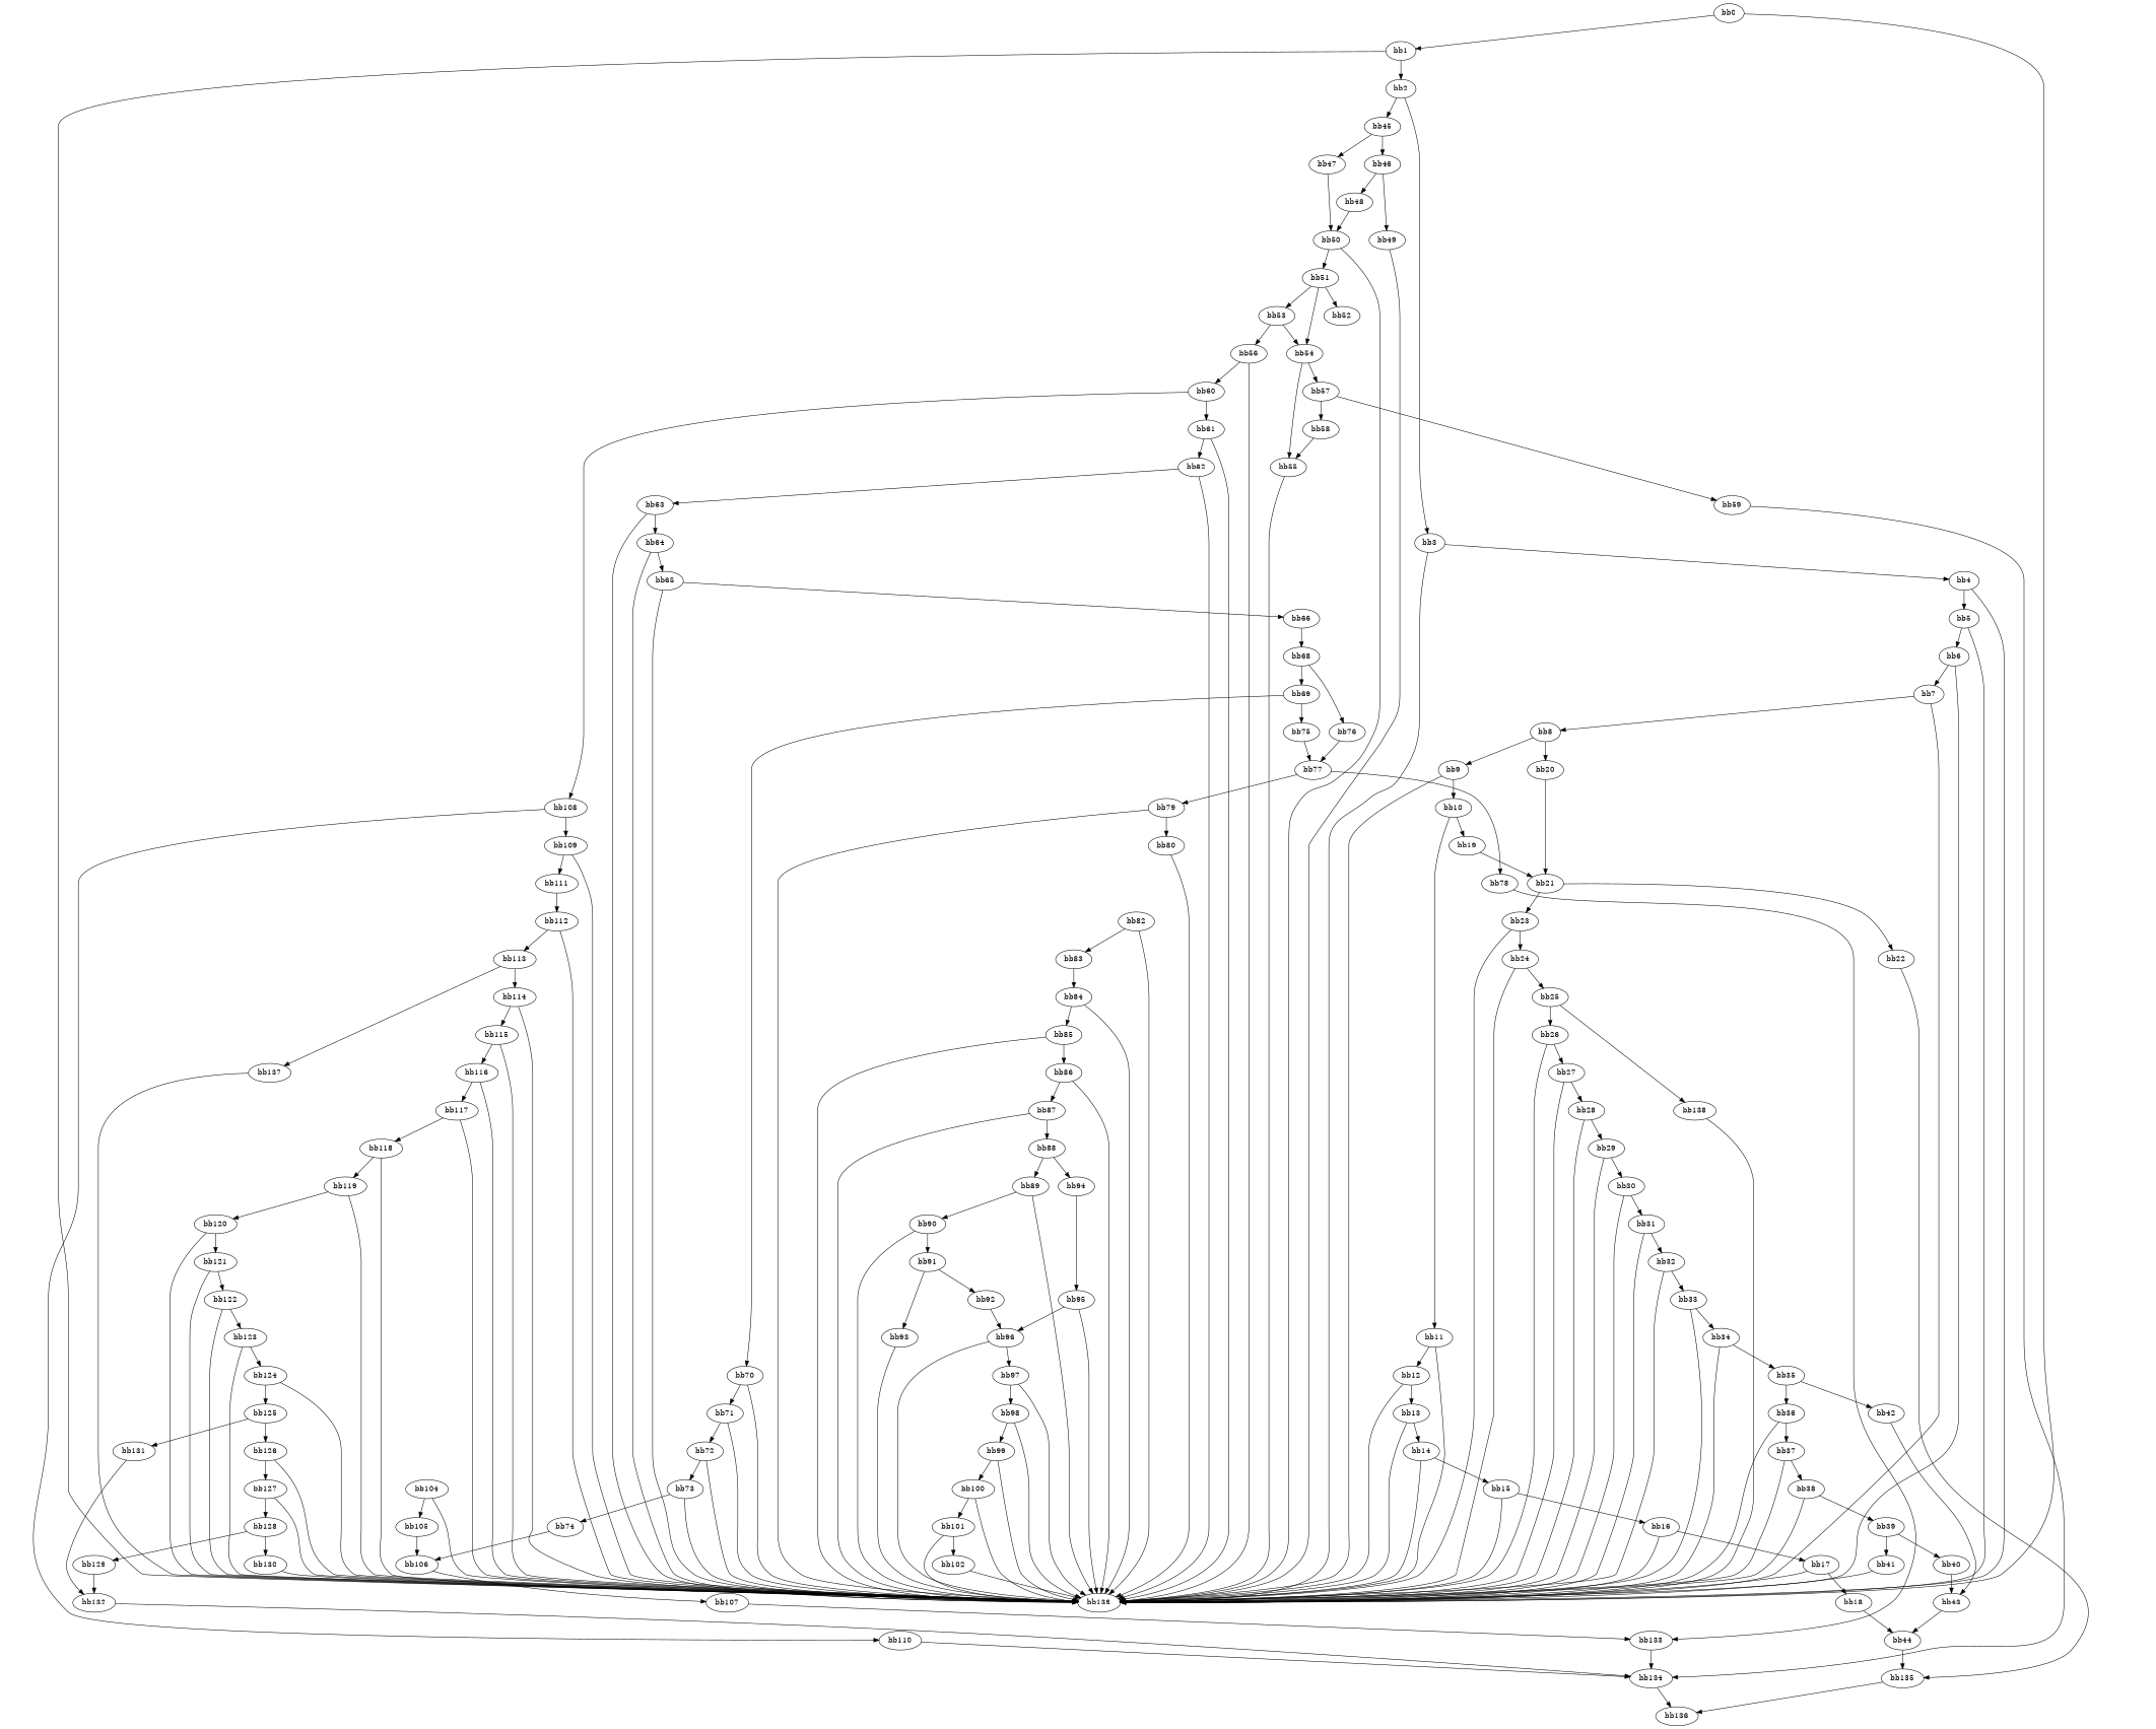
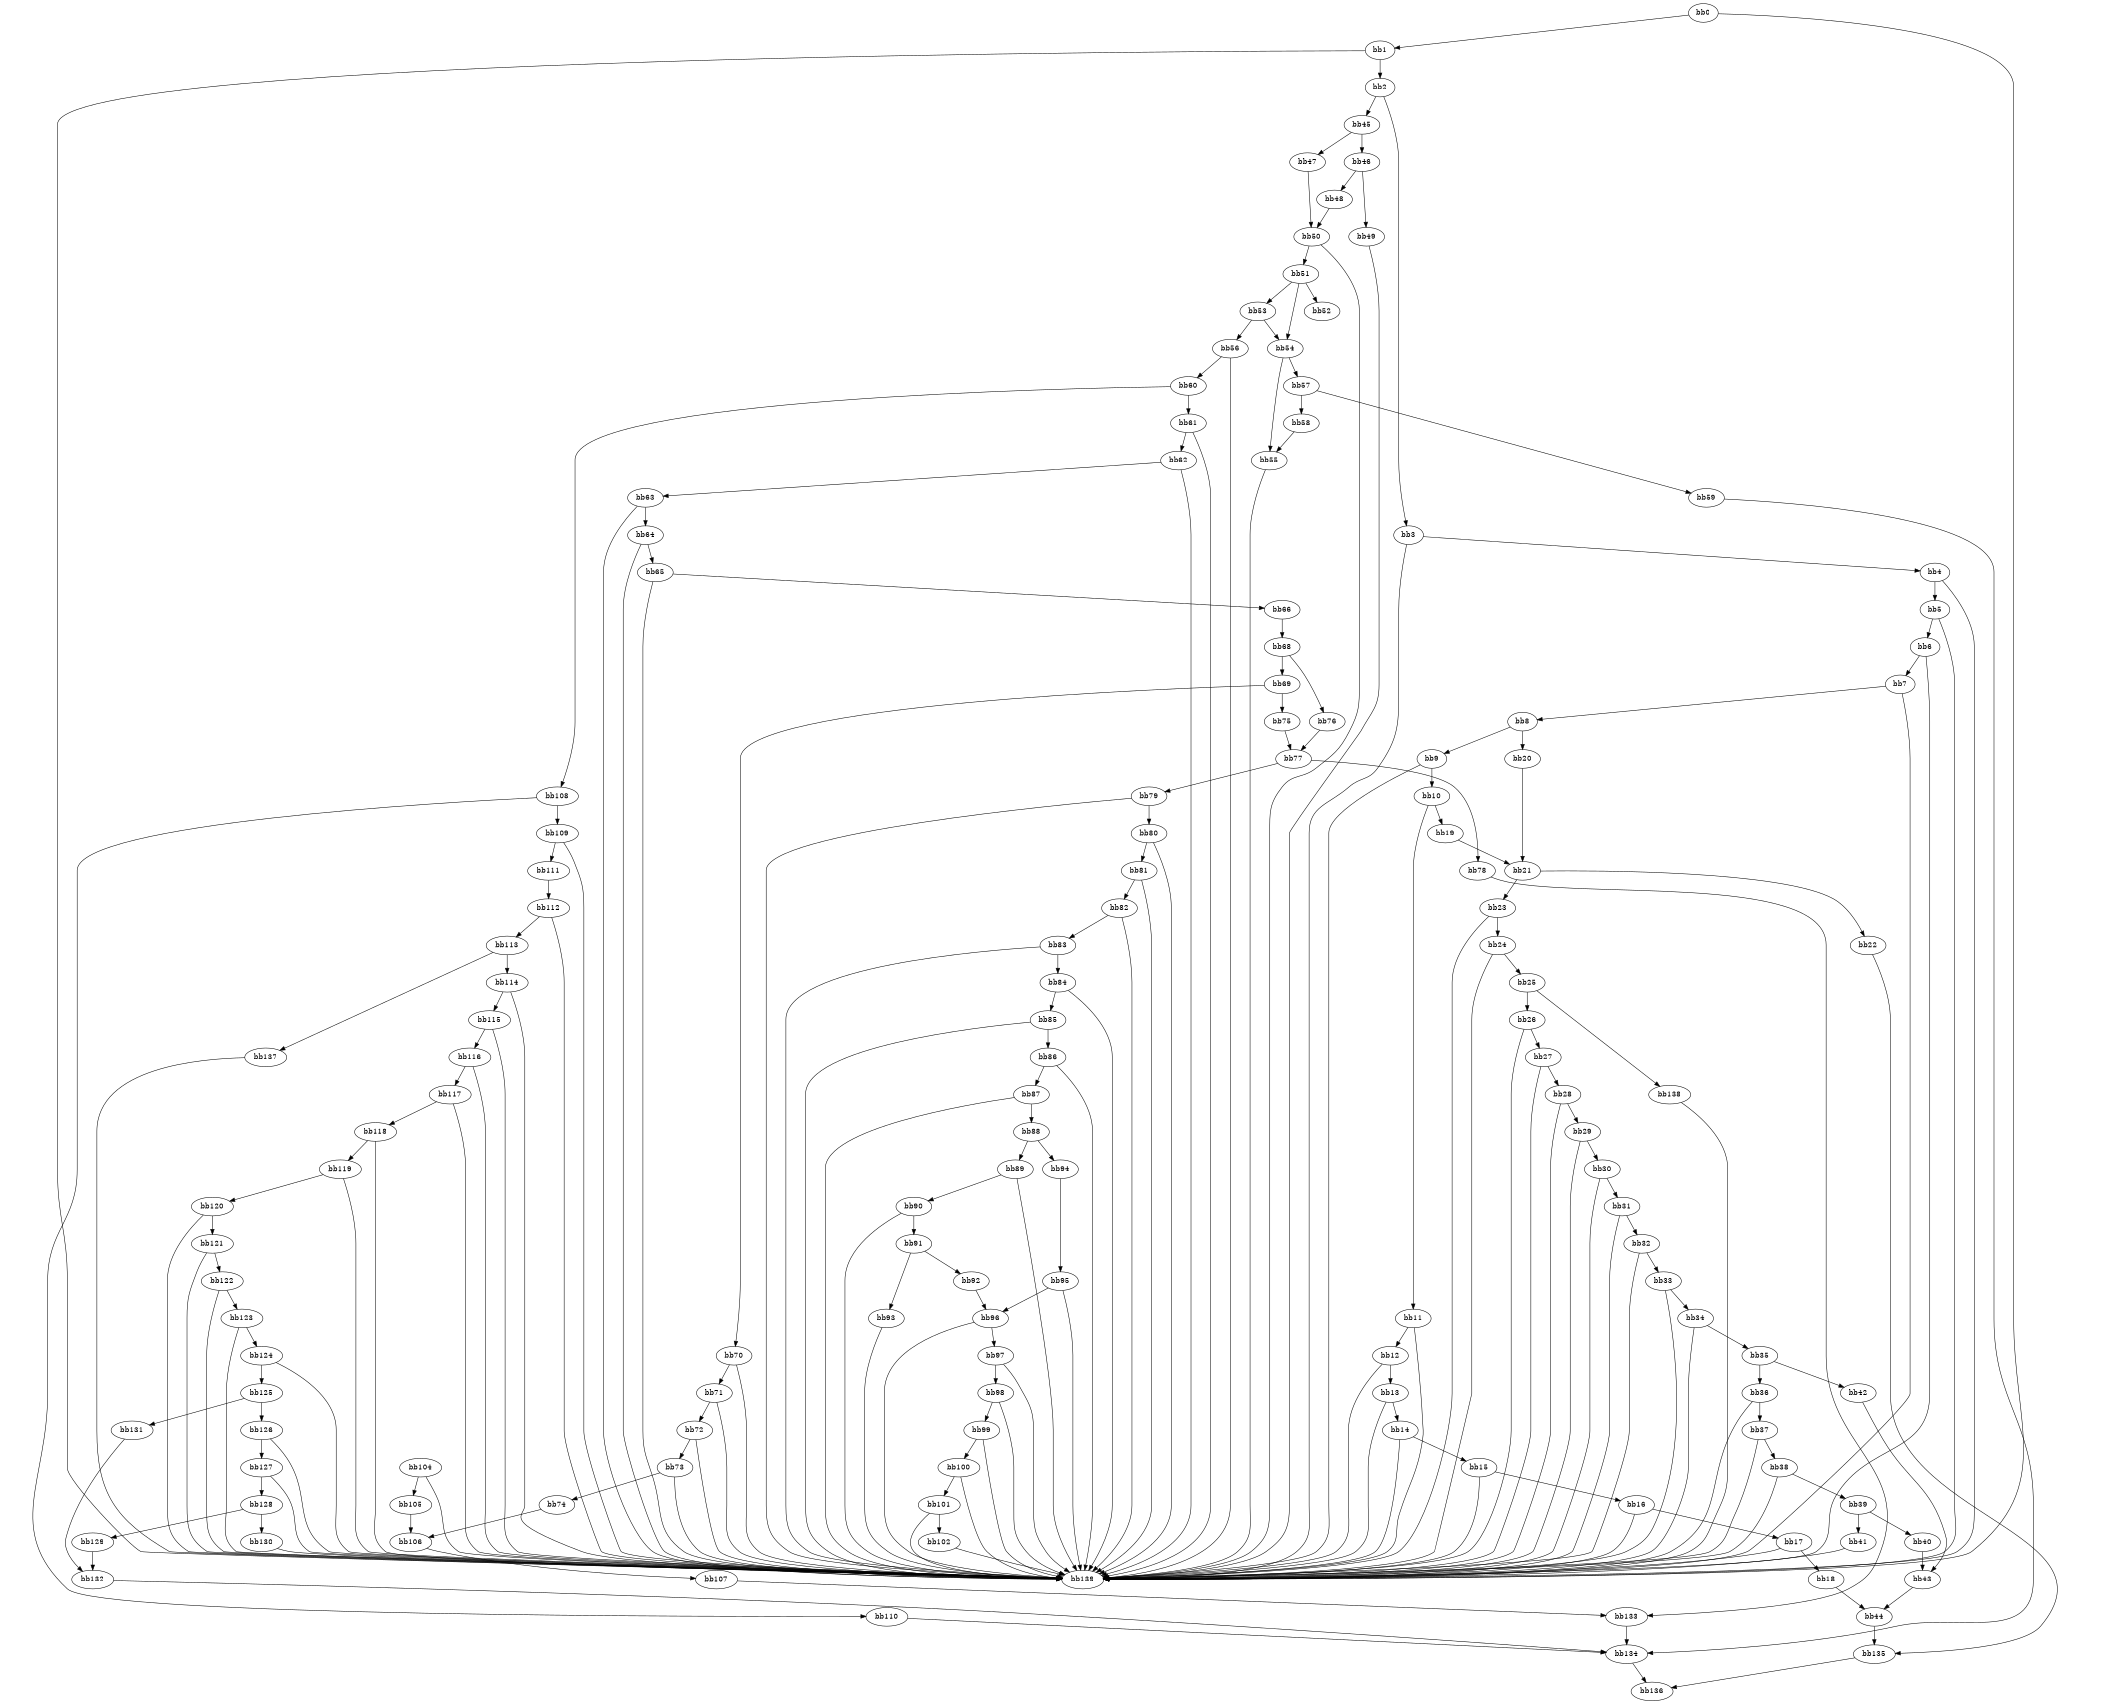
  digraph {
    n1 [label="bb0\l"]
    n2 [label="bb1\l"]
    n3 [label="bb139\l"]
    n4 [label="bb2\l"]
    n5 [label="bb3\l"]
    n6 [label="bb45\l"]
    n7 [label="bb4\l"]
    n8 [label="bb46\l"]
    n9 [label="bb47\l"]
    n10 [label="bb5\l"]
    n11 [label="bb6\l"]
    n12 [label="bb7\l"]
    n13 [label="bb8\l"]
    n14 [label="bb9\l"]
    n15 [label="bb20\l"]
    n16 [label="bb10\l"]
    n17 [label="bb21\l"]
    n18 [label="bb11\l"]
    n19 [label="bb19\l"]
    n20 [label="bb12\l"]
    n21 [label="bb13\l"]
    n22 [label="bb14\l"]
    n23 [label="bb15\l"]
    n24 [label="bb16\l"]
    n25 [label="bb17\l"]
    n26 [label="bb18\l"]
    n27 [label="bb44\l"]
    n28 [label="bb135\l"]
    n29 [label="bb22\l"]
    n30 [label="bb23\l"]
    n31 [label="bb24\l"]
    n32 [label="bb136\l"]
    n33 [label="bb25\l"]
    n34 [label="bb26\l"]
    n35 [label="bb138\l"]
    n36 [label="bb27\l"]
    n37 [label="bb28\l"]
    n38 [label="bb29\l"]
    n39 [label="bb30\l"]
    n40 [label="bb31\l"]
    n41 [label="bb32\l"]
    n42 [label="bb33\l"]
    n43 [label="bb34\l"]
    n44 [label="bb35\l"]
    n45 [label="bb36\l"]
    n46 [label="bb42\l"]
    n47 [label="bb37\l"]
    n48 [label="bb43\l"]
    n49 [label="bb38\l"]
    n50 [label="bb39\l"]
    n51 [label="bb40\l"]
    n52 [label="bb41\l"]
    n53 [label="bb48\l"]
    n54 [label="bb49\l"]
    n55 [label="bb50\l"]
    n56 [label="bb51\l"]
    n57 [label="bb52\l"]
    n58 [label="bb53\l"]
    n59 [label="bb54\l"]
    n60 [label="bb56\l"]
    n61 [label="bb55\l"]
    n62 [label="bb57\l"]
    n63 [label="bb60\l"]
    n64 [label="bb58\l"]
    n65 [label="bb59\l"]
    n66 [label="bb61\l"]
    n67 [label="bb108\l"]
    n68 [label="bb134\l"]
    n69 [label="bb62\l"]
    n70 [label="bb109\l"]
    n71 [label="bb110\l"]
    n72 [label="bb63\l"]
    n73 [label="bb64\l"]
    n74 [label="bb65\l"]
    n75 [label="bb66\l"]
    n76 [label="bb68\l"]
    n77 [label="bb69\l"]
    n78 [label="bb76\l"]
    n79 [label="bb107\l"]
    n80 [label="bb133\l"]
    n81 [label="bb70\l"]
    n82 [label="bb75\l"]
    n83 [label="bb77\l"]
    n84 [label="bb71\l"]
    n85 [label="bb72\l"]
    n86 [label="bb73\l"]
    n87 [label="bb74\l"]
    n88 [label="bb106\l"]
    n89 [label="bb78\l"]
    n90 [label="bb79\l"]
    n91 [label="bb80\l"]
+   n92 [label="bb81\l"]
    n93 [label="bb82\l"]
    n94 [label="bb83\l"]
    n95 [label="bb84\l"]
    n96 [label="bb85\l"]
    n97 [label="bb86\l"]
    n98 [label="bb87\l"]
    n99 [label="bb88\l"]
    n100 [label="bb89\l"]
    n101 [label="bb94\l"]
    n102 [label="bb90\l"]
    n103 [label="bb95\l"]
    n104 [label="bb91\l"]
    n105 [label="bb92\l"]
    n106 [label="bb93\l"]
    n107 [label="bb96\l"]
    n108 [label="bb97\l"]
    n109 [label="bb98\l"]
    n110 [label="bb99\l"]
    n111 [label="bb100\l"]
    n112 [label="bb101\l"]
    n113 [label="bb102\l"]
    n114 [label="bb104\l"]
    n115 [label="bb105\l"]
    n116 [label="bb111\l"]
    n117 [label="bb112\l"]
    n118 [label="bb113\l"]
    n119 [label="bb114\l"]
    n120 [label="bb137\l"]
    n121 [label="bb115\l"]
    n122 [label="bb116\l"]
    n123 [label="bb117\l"]
    n124 [label="bb118\l"]
    n125 [label="bb119\l"]
    n126 [label="bb120\l"]
    n127 [label="bb121\l"]
    n128 [label="bb122\l"]
    n129 [label="bb123\l"]
    n130 [label="bb124\l"]
    n131 [label="bb125\l"]
    n132 [label="bb126\l"]
    n133 [label="bb131\l"]
    n134 [label="bb127\l"]
    n135 [label="bb132\l"]
    n136 [label="bb128\l"]
    n137 [label="bb129\l"]
    n138 [label="bb130\l"]
    n1 -> n2
    n1 -> n3
    n2 -> n3
    n2 -> n4
    n4 -> n5
    n4 -> n6
    n5 -> n3
    n5 -> n7
    n6 -> n8
    n6 -> n9
    n7 -> n3
    n7 -> n10
    n8 -> n53
    n8 -> n54
    n9 -> n55
    n10 -> n3
    n10 -> n11
    n11 -> n3
    n11 -> n12
    n12 -> n3
    n12 -> n13
    n13 -> n14
    n13 -> n15
    n14 -> n3
    n14 -> n16
    n15 -> n17
    n16 -> n18
    n16 -> n19
    n17 -> n29
    n17 -> n30
    n18 -> n3
    n18 -> n20
    n19 -> n17
    n20 -> n3
    n20 -> n21
    n21 -> n3
    n21 -> n22
    n22 -> n3
    n22 -> n23
    n23 -> n3
    n23 -> n24
    n24 -> n3
    n24 -> n25
    n25 -> n3
    n25 -> n26
    n26 -> n27
    n27 -> n28
    n28 -> n32
    n29 -> n28
    n30 -> n3
    n30 -> n31
    n31 -> n3
    n31 -> n33
    n33 -> n34
    n33 -> n35
    n34 -> n3
    n34 -> n36
    n35 -> n3
    n36 -> n3
    n36 -> n37
    n37 -> n3
    n37 -> n38
    n38 -> n3
    n38 -> n39
    n39 -> n3
    n39 -> n40
    n40 -> n3
    n40 -> n41
    n41 -> n3
    n41 -> n42
    n42 -> n3
    n42 -> n43
    n43 -> n3
    n43 -> n44
    n44 -> n45
    n44 -> n46
    n45 -> n3
    n45 -> n47
    n46 -> n48
    n47 -> n3
    n47 -> n49
    n48 -> n27
    n49 -> n3
    n49 -> n50
    n50 -> n51
    n50 -> n52
    n51 -> n48
    n52 -> n3
    n53 -> n55
    n54 -> n3
    n55 -> n3
    n55 -> n56
    n56 -> n57
    n56 -> n58
    n56 -> n59
    n58 -> n59
    n58 -> n60
    n59 -> n61
    n59 -> n62
    n60 -> n3
    n60 -> n63
    n61 -> n3
    n62 -> n64
    n62 -> n65
    n63 -> n66
    n63 -> n67
    n64 -> n61
    n65 -> n68
    n66 -> n3
    n66 -> n69
    n67 -> n70
    n67 -> n71
    n68 -> n32
    n69 -> n3
    n69 -> n72
    n70 -> n3
    n70 -> n116
    n71 -> n68
    n72 -> n3
    n72 -> n73
    n73 -> n3
    n73 -> n74
    n74 -> n3
    n74 -> n75
    n75 -> n76
    n76 -> n77
    n76 -> n78
    n77 -> n81
    n77 -> n82
    n78 -> n83
    n79 -> n80
    n80 -> n68
    n81 -> n3
    n81 -> n84
    n82 -> n83
    n83 -> n89
    n83 -> n90
    n84 -> n3
    n84 -> n85
    n85 -> n3
    n85 -> n86
    n86 -> n3
    n86 -> n87
    n87 -> n88
    n88 -> n79
    n89 -> n80
    n90 -> n3
    n90 -> n91
    n91 -> n3
+   n91 -> n92
+   n92 -> n3
+   n92 -> n93
    n93 -> n3
    n93 -> n94
+   n94 -> n3
    n94 -> n95
    n95 -> n3
    n95 -> n96
    n96 -> n3
    n96 -> n97
    n97 -> n3
    n97 -> n98
    n98 -> n3
    n98 -> n99
    n99 -> n100
    n99 -> n101
    n100 -> n3
    n100 -> n102
    n101 -> n103
    n102 -> n3
    n102 -> n104
    n103 -> n3
    n103 -> n107
    n104 -> n105
    n104 -> n106
    n105 -> n107
    n106 -> n3
    n107 -> n3
    n107 -> n108
    n108 -> n3
    n108 -> n109
    n109 -> n3
    n109 -> n110
    n110 -> n3
    n110 -> n111
    n111 -> n3
    n111 -> n112
    n112 -> n3
    n112 -> n113
    n113 -> n3
    n114 -> n3
    n114 -> n115
    n115 -> n88
    n116 -> n117
    n117 -> n3
    n117 -> n118
    n118 -> n119
    n118 -> n120
    n119 -> n3
    n119 -> n121
    n120 -> n3
    n121 -> n3
    n121 -> n122
    n122 -> n3
    n122 -> n123
    n123 -> n3
    n123 -> n124
    n124 -> n3
    n124 -> n125
    n125 -> n3
    n125 -> n126
    n126 -> n3
    n126 -> n127
    n127 -> n3
    n127 -> n128
    n128 -> n3
    n128 -> n129
    n129 -> n3
    n129 -> n130
    n130 -> n3
    n130 -> n131
    n131 -> n132
    n131 -> n133
    n132 -> n3
    n132 -> n134
    n133 -> n135
    n134 -> n3
    n134 -> n136
    n135 -> n68
    n136 -> n137
    n136 -> n138
    n137 -> n135
    n138 -> n3
  }
